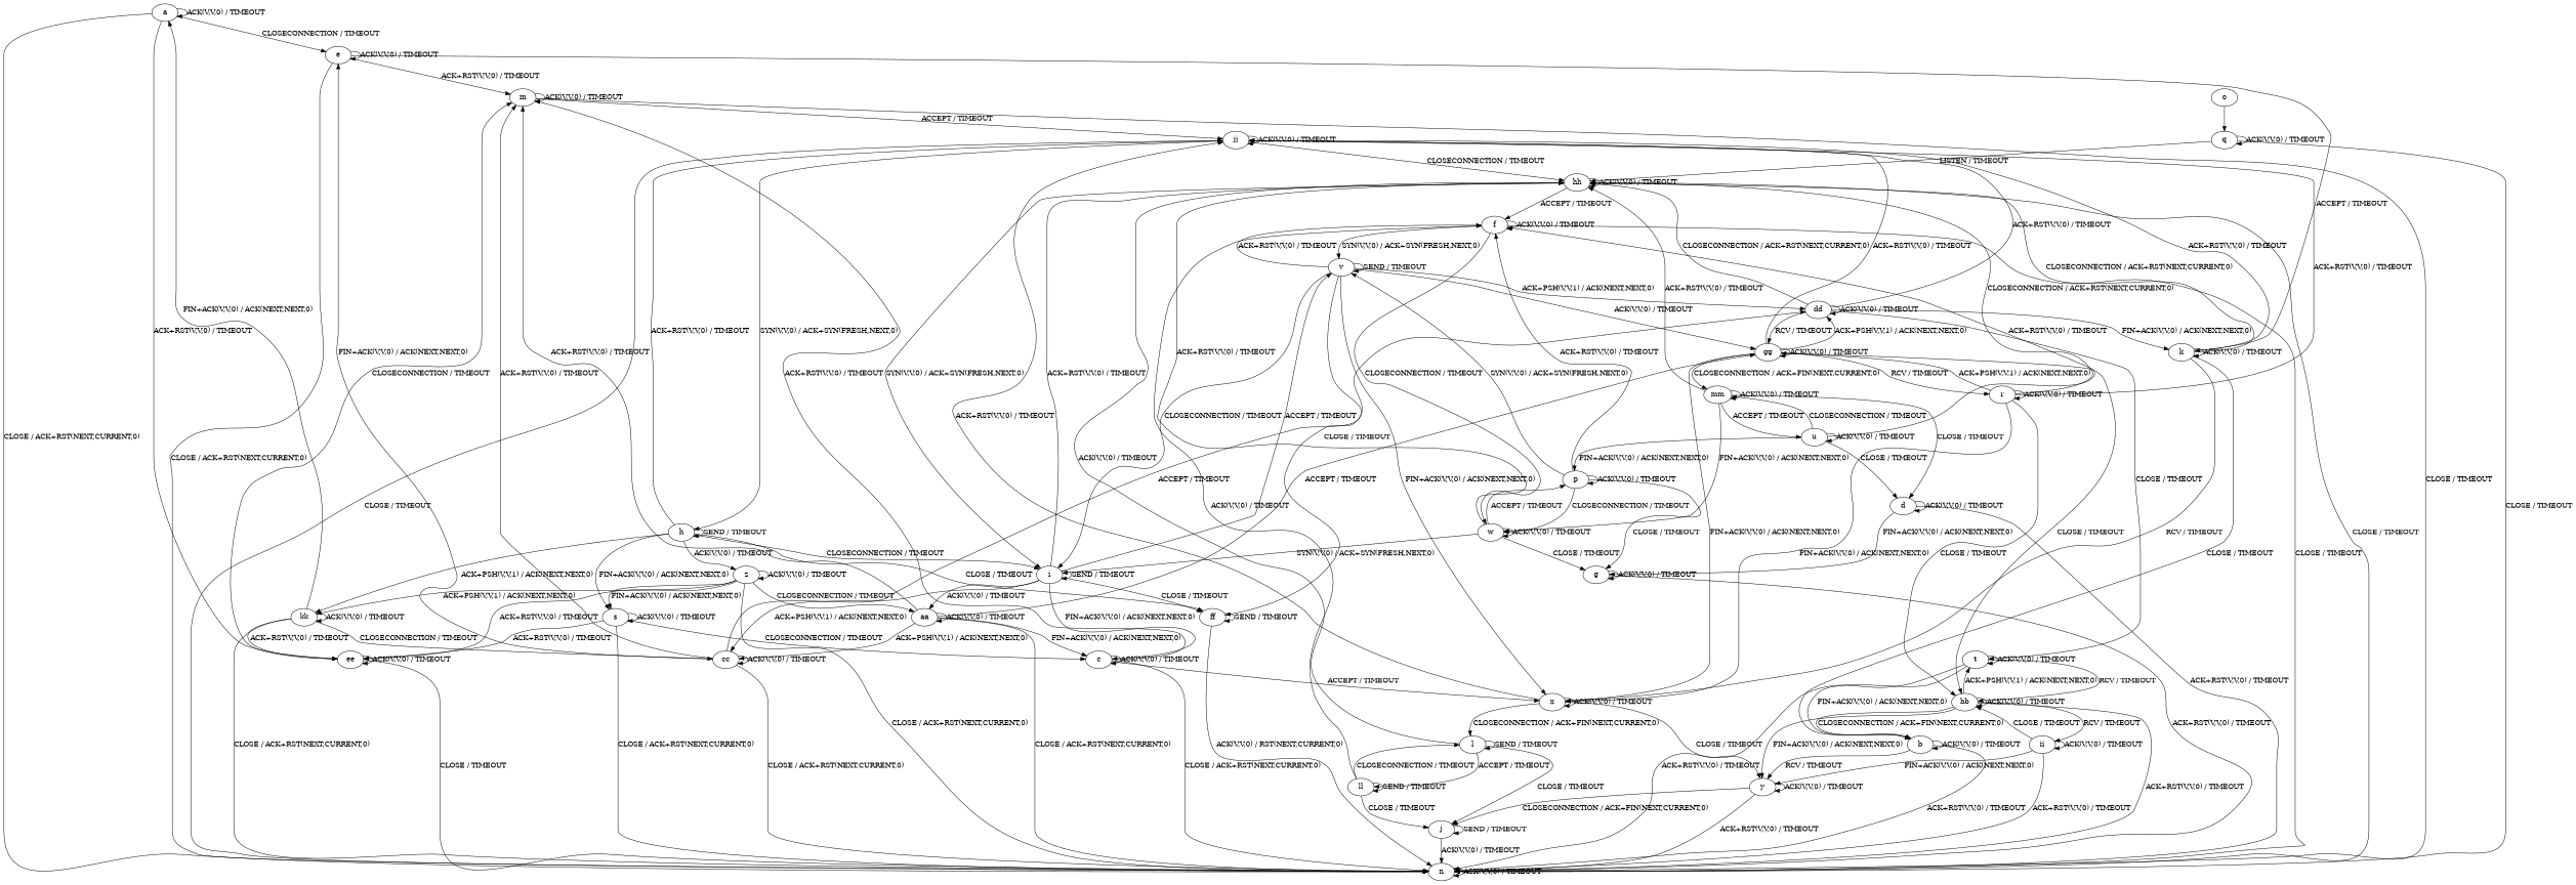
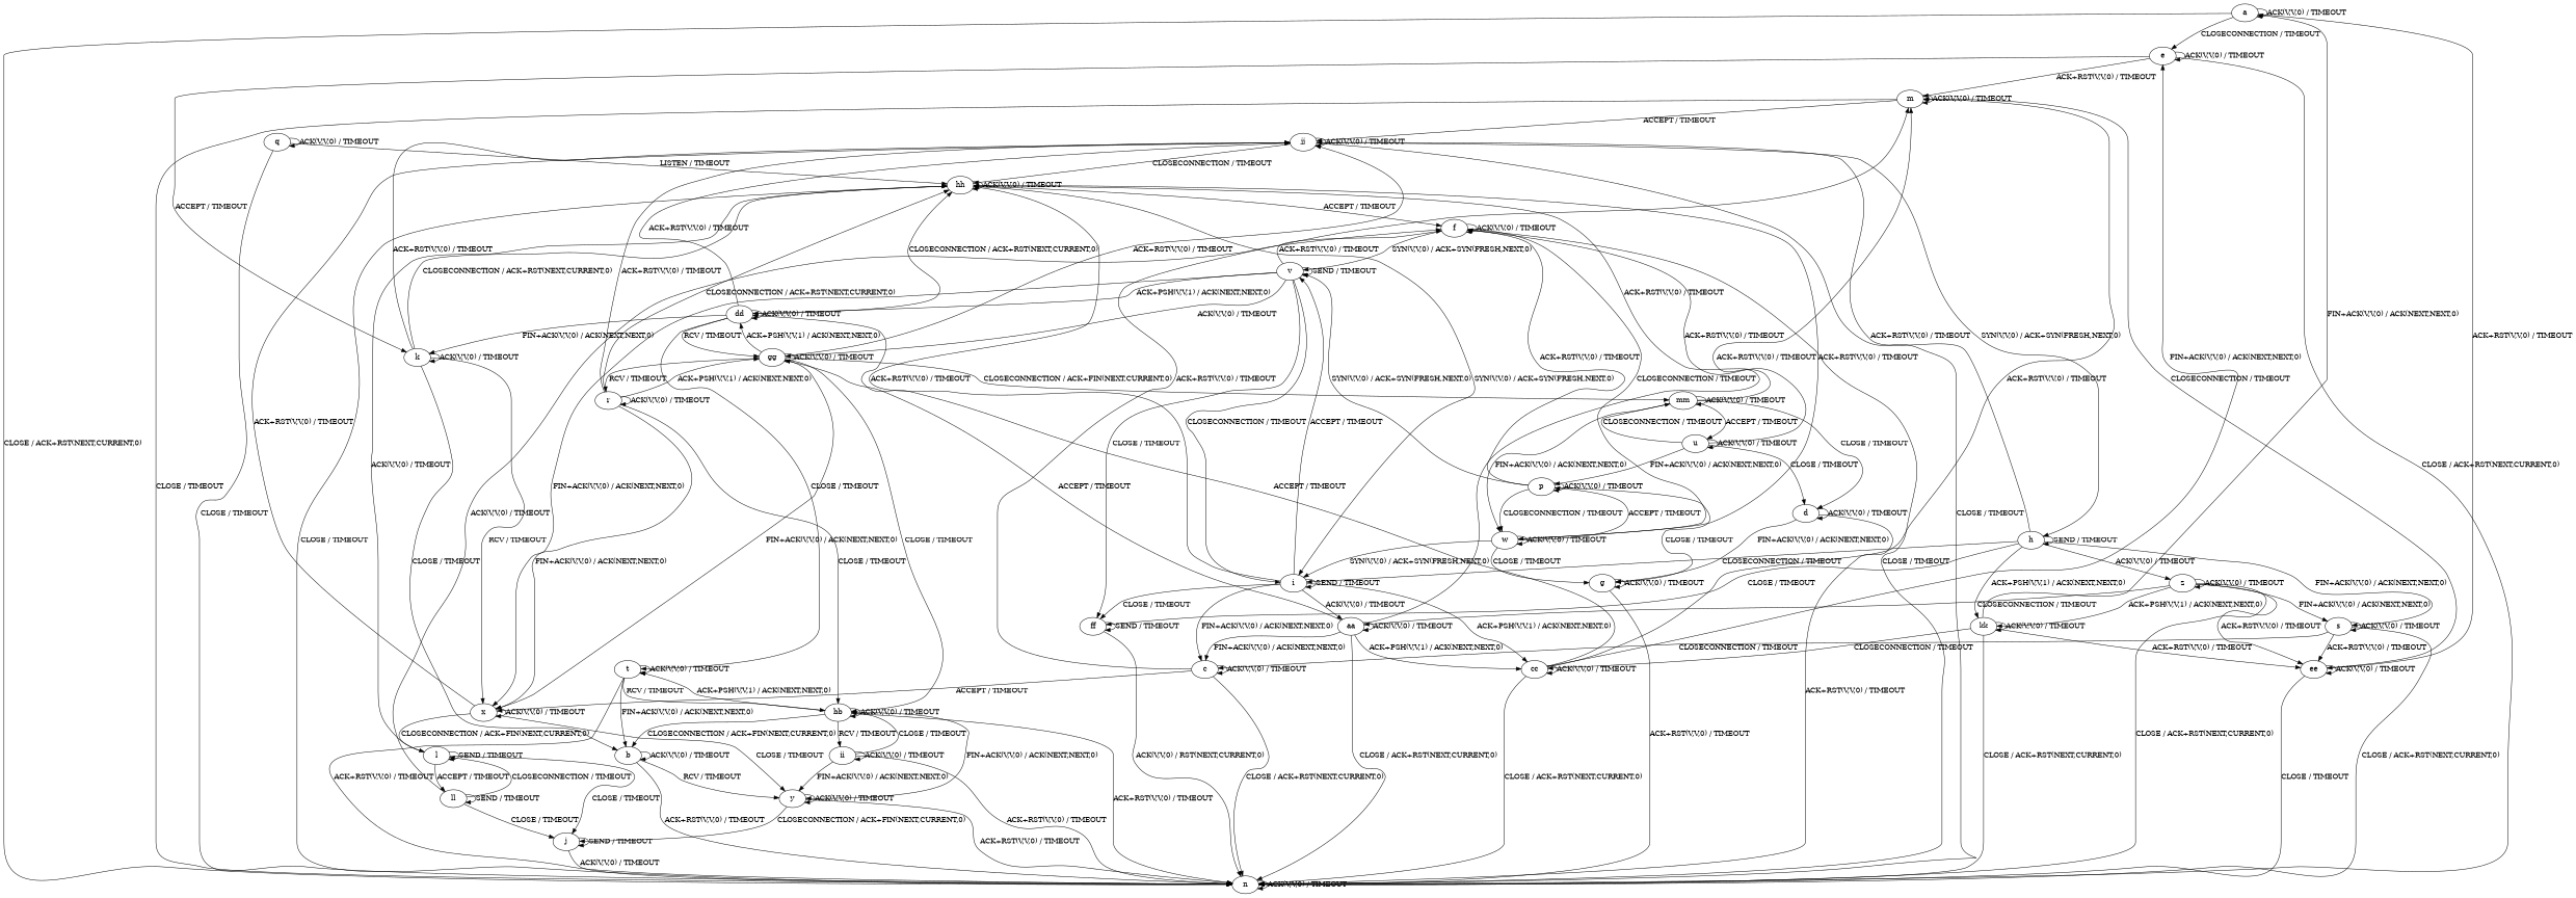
  digraph {
    "Incoming time"=22.126875400543213
    "Outgoing time"=20.094888925552368
    Output="{'States': 39, 'Transitions': 495, 'Filename': '../results/tcp/TCP_Windows8_Server-TCP_Windows8_Server-z3-1.dot'}"
    Reference="{'States': 39, 'Transitions': 495, 'Filename': '../subjects/tcp/TCP_Windows8_Server.dot'}"
    Solver=z3
    Updated="{'States': 39, 'Transitions': 495, 'Filename': '../subjects/tcp/TCP_Windows8_Server.dot'}"
    "f-measure"=1.0
    precision=1.0
    recall=1.0
    a
    e
    n
    ee
    m
    k
    jj
    b
    x
    hh
    y
    j
    c
    l
    h
    ll
    d
    g
    f
    i
    v
    w
    ff
    gg
    dd
    aa
    cc
    r
    bb
    mm
    t
    s
    z
    kk
-   o
    q
    p
    ii
    u
    a -> a [label="ACK(V,V,0) / TIMEOUT"]
    a -> e [label="CLOSECONNECTION / TIMEOUT"]
    a -> n [label="CLOSE / ACK+RST(NEXT,CURRENT,0)"]
    a -> ee [label="ACK+RST(V,V,0) / TIMEOUT"]
    e -> e [label="ACK(V,V,0) / TIMEOUT"]
    e -> n [label="CLOSE / ACK+RST(NEXT,CURRENT,0)"]
    e -> m [label="ACK+RST(V,V,0) / TIMEOUT"]
    e -> k [label="ACCEPT / TIMEOUT"]
    n -> n [label="ACK(V,V,0) / TIMEOUT"]
    ee -> n [label="CLOSE / TIMEOUT"]
    ee -> ee [label="ACK(V,V,0) / TIMEOUT"]
    ee -> m [label="CLOSECONNECTION / TIMEOUT"]
    m -> n [label="CLOSE / TIMEOUT"]
    m -> m [label="ACK(V,V,0) / TIMEOUT"]
    m -> jj [label="ACCEPT / TIMEOUT"]
    k -> k [label="ACK(V,V,0) / TIMEOUT"]
    k -> jj [label="ACK+RST(V,V,0) / TIMEOUT"]
    k -> b [label="CLOSE / TIMEOUT"]
    k -> x [label="RCV / TIMEOUT"]
    k -> hh [label="CLOSECONNECTION / ACK+RST(NEXT,CURRENT,0)"]
    jj -> n [label="CLOSE / TIMEOUT"]
    jj -> jj [label="ACK(V,V,0) / TIMEOUT"]
    jj -> hh [label="CLOSECONNECTION / TIMEOUT"]
    jj -> h [label="SYN(V,V,0) / ACK+SYN(FRESH,NEXT,0)"]
    b -> n [label="ACK+RST(V,V,0) / TIMEOUT"]
    b -> b [label="ACK(V,V,0) / TIMEOUT"]
    b -> y [label="RCV / TIMEOUT"]
    x -> jj [label="ACK+RST(V,V,0) / TIMEOUT"]
    x -> x [label="ACK(V,V,0) / TIMEOUT"]
    x -> y [label="CLOSE / TIMEOUT"]
    x -> l [label="CLOSECONNECTION / ACK+FIN(NEXT,CURRENT,0)"]
    hh -> n [label="CLOSE / TIMEOUT"]
    hh -> hh [label="ACK(V,V,0) / TIMEOUT"]
    hh -> f [label="ACCEPT / TIMEOUT"]
    hh -> i [label="SYN(V,V,0) / ACK+SYN(FRESH,NEXT,0)"]
    y -> n [label="ACK+RST(V,V,0) / TIMEOUT"]
    y -> y [label="ACK(V,V,0) / TIMEOUT"]
    y -> j [label="CLOSECONNECTION / ACK+FIN(NEXT,CURRENT,0)"]
    j -> n [label="ACK(V,V,0) / TIMEOUT"]
    j -> j [label="SEND / TIMEOUT"]
    c -> n [label="CLOSE / ACK+RST(NEXT,CURRENT,0)"]
    c -> m [label="ACK+RST(V,V,0) / TIMEOUT"]
    c -> x [label="ACCEPT / TIMEOUT"]
    c -> c [label="ACK(V,V,0) / TIMEOUT"]
    l -> hh [label="ACK(V,V,0) / TIMEOUT"]
    l -> j [label="CLOSE / TIMEOUT"]
    l -> l [label="SEND / TIMEOUT"]
    l -> ll [label="ACCEPT / TIMEOUT"]
    h -> jj [label="ACK+RST(V,V,0) / TIMEOUT"]
    h -> h [label="SEND / TIMEOUT"]
    h -> i [label="CLOSECONNECTION / TIMEOUT"]
    h -> ff [label="CLOSE / TIMEOUT"]
    h -> s [label="FIN+ACK(V,V,0) / ACK(NEXT,NEXT,0)"]
    h -> z [label="ACK(V,V,0) / TIMEOUT"]
    h -> kk [label="ACK+PSH(V,V,1) / ACK(NEXT,NEXT,0)"]
    ll -> j [label="CLOSE / TIMEOUT"]
    ll -> l [label="CLOSECONNECTION / TIMEOUT"]
    ll -> ll [label="SEND / TIMEOUT"]
    ll -> f [label="ACK(V,V,0) / TIMEOUT"]
    d -> n [label="ACK+RST(V,V,0) / TIMEOUT"]
    d -> d [label="ACK(V,V,0) / TIMEOUT"]
    d -> g [label="FIN+ACK(V,V,0) / ACK(NEXT,NEXT,0)"]
    g -> n [label="ACK+RST(V,V,0) / TIMEOUT"]
    g -> g [label="ACK(V,V,0) / TIMEOUT"]
    f -> n [label="CLOSE / TIMEOUT"]
    f -> f [label="ACK(V,V,0) / TIMEOUT"]
    f -> v [label="SYN(V,V,0) / ACK+SYN(FRESH,NEXT,0)"]
    f -> w [label="CLOSECONNECTION / TIMEOUT"]
    i -> hh [label="ACK+RST(V,V,0) / TIMEOUT"]
    i -> c [label="FIN+ACK(V,V,0) / ACK(NEXT,NEXT,0)"]
    i -> i [label="SEND / TIMEOUT"]
    i -> v [label="ACCEPT / TIMEOUT"]
    i -> ff [label="CLOSE / TIMEOUT"]
    i -> aa [label="ACK(V,V,0) / TIMEOUT"]
    i -> cc [label="ACK+PSH(V,V,1) / ACK(NEXT,NEXT,0)"]
    v -> x [label="FIN+ACK(V,V,0) / ACK(NEXT,NEXT,0)"]
    v -> f [label="ACK+RST(V,V,0) / TIMEOUT"]
    v -> i [label="CLOSECONNECTION / TIMEOUT"]
    v -> v [label="SEND / TIMEOUT"]
    v -> ff [label="CLOSE / TIMEOUT"]
    v -> gg [label="ACK(V,V,0) / TIMEOUT"]
    v -> dd [label="ACK+PSH(V,V,1) / ACK(NEXT,NEXT,0)"]
    w -> hh [label="ACK+RST(V,V,0) / TIMEOUT"]
    w -> g [label="CLOSE / TIMEOUT"]
    w -> i [label="SYN(V,V,0) / ACK+SYN(FRESH,NEXT,0)"]
    w -> w [label="ACK(V,V,0) / TIMEOUT"]
    w -> p [label="ACCEPT / TIMEOUT"]
    ff -> n [label="ACK(V,V,0) / RST(NEXT,CURRENT,0)"]
    ff -> ff [label="SEND / TIMEOUT"]
    gg -> jj [label="ACK+RST(V,V,0) / TIMEOUT"]
    gg -> x [label="FIN+ACK(V,V,0) / ACK(NEXT,NEXT,0)"]
    gg -> gg [label="ACK(V,V,0) / TIMEOUT"]
    gg -> dd [label="ACK+PSH(V,V,1) / ACK(NEXT,NEXT,0)"]
    gg -> r [label="RCV / TIMEOUT"]
    gg -> bb [label="CLOSE / TIMEOUT"]
    gg -> mm [label="CLOSECONNECTION / ACK+FIN(NEXT,CURRENT,0)"]
    dd -> k [label="FIN+ACK(V,V,0) / ACK(NEXT,NEXT,0)"]
    dd -> jj [label="ACK+RST(V,V,0) / TIMEOUT"]
    dd -> hh [label="CLOSECONNECTION / ACK+RST(NEXT,CURRENT,0)"]
    dd -> gg [label="RCV / TIMEOUT"]
    dd -> dd [label="ACK(V,V,0) / TIMEOUT"]
    dd -> t [label="CLOSE / TIMEOUT"]
    aa -> n [label="CLOSE / ACK+RST(NEXT,CURRENT,0)"]
    aa -> m [label="ACK+RST(V,V,0) / TIMEOUT"]
    aa -> c [label="FIN+ACK(V,V,0) / ACK(NEXT,NEXT,0)"]
    aa -> gg [label="ACCEPT / TIMEOUT"]
    aa -> aa [label="ACK(V,V,0) / TIMEOUT"]
    aa -> cc [label="ACK+PSH(V,V,1) / ACK(NEXT,NEXT,0)"]
    cc -> e [label="FIN+ACK(V,V,0) / ACK(NEXT,NEXT,0)"]
    cc -> n [label="CLOSE / ACK+RST(NEXT,CURRENT,0)"]
    cc -> m [label="ACK+RST(V,V,0) / TIMEOUT"]
    cc -> dd [label="ACCEPT / TIMEOUT"]
    cc -> cc [label="ACK(V,V,0) / TIMEOUT"]
    r -> jj [label="ACK+RST(V,V,0) / TIMEOUT"]
    r -> x [label="FIN+ACK(V,V,0) / ACK(NEXT,NEXT,0)"]
    r -> hh [label="CLOSECONNECTION / ACK+RST(NEXT,CURRENT,0)"]
    r -> gg [label="ACK+PSH(V,V,1) / ACK(NEXT,NEXT,0)"]
    r -> r [label="ACK(V,V,0) / TIMEOUT"]
    r -> bb [label="CLOSE / TIMEOUT"]
    bb -> n [label="ACK+RST(V,V,0) / TIMEOUT"]
    bb -> b [label="CLOSECONNECTION / ACK+FIN(NEXT,CURRENT,0)"]
    bb -> y [label="FIN+ACK(V,V,0) / ACK(NEXT,NEXT,0)"]
    bb -> bb [label="ACK(V,V,0) / TIMEOUT"]
    bb -> t [label="ACK+PSH(V,V,1) / ACK(NEXT,NEXT,0)"]
    bb -> ii [label="RCV / TIMEOUT"]
    mm -> hh [label="ACK+RST(V,V,0) / TIMEOUT"]
    mm -> d [label="CLOSE / TIMEOUT"]
    mm -> w [label="FIN+ACK(V,V,0) / ACK(NEXT,NEXT,0)"]
    mm -> mm [label="ACK(V,V,0) / TIMEOUT"]
    mm -> u [label="ACCEPT / TIMEOUT"]
    t -> n [label="ACK+RST(V,V,0) / TIMEOUT"]
    t -> b [label="FIN+ACK(V,V,0) / ACK(NEXT,NEXT,0)"]
    t -> bb [label="RCV / TIMEOUT"]
    t -> t [label="ACK(V,V,0) / TIMEOUT"]
    s -> n [label="CLOSE / ACK+RST(NEXT,CURRENT,0)"]
    s -> ee [label="ACK+RST(V,V,0) / TIMEOUT"]
    s -> c [label="CLOSECONNECTION / TIMEOUT"]
    s -> s [label="ACK(V,V,0) / TIMEOUT"]
    z -> n [label="CLOSE / ACK+RST(NEXT,CURRENT,0)"]
    z -> ee [label="ACK+RST(V,V,0) / TIMEOUT"]
    z -> aa [label="CLOSECONNECTION / TIMEOUT"]
    z -> s [label="FIN+ACK(V,V,0) / ACK(NEXT,NEXT,0)"]
    z -> z [label="ACK(V,V,0) / TIMEOUT"]
    z -> kk [label="ACK+PSH(V,V,1) / ACK(NEXT,NEXT,0)"]
    kk -> a [label="FIN+ACK(V,V,0) / ACK(NEXT,NEXT,0)"]
    kk -> n [label="CLOSE / ACK+RST(NEXT,CURRENT,0)"]
    kk -> ee [label="ACK+RST(V,V,0) / TIMEOUT"]
    kk -> cc [label="CLOSECONNECTION / TIMEOUT"]
    kk -> kk [label="ACK(V,V,0) / TIMEOUT"]
-   o -> q
    q -> n [label="CLOSE / TIMEOUT"]
    q -> hh [label="LISTEN / TIMEOUT"]
    q -> q [label="ACK(V,V,0) / TIMEOUT"]
    p -> g [label="CLOSE / TIMEOUT"]
    p -> f [label="ACK+RST(V,V,0) / TIMEOUT"]
    p -> v [label="SYN(V,V,0) / ACK+SYN(FRESH,NEXT,0)"]
    p -> w [label="CLOSECONNECTION / TIMEOUT"]
    p -> p [label="ACK(V,V,0) / TIMEOUT"]
    ii -> n [label="ACK+RST(V,V,0) / TIMEOUT"]
    ii -> y [label="FIN+ACK(V,V,0) / ACK(NEXT,NEXT,0)"]
    ii -> bb [label="CLOSE / TIMEOUT"]
    ii -> ii [label="ACK(V,V,0) / TIMEOUT"]
    u -> d [label="CLOSE / TIMEOUT"]
    u -> f [label="ACK+RST(V,V,0) / TIMEOUT"]
    u -> mm [label="CLOSECONNECTION / TIMEOUT"]
    u -> p [label="FIN+ACK(V,V,0) / ACK(NEXT,NEXT,0)"]
    u -> u [label="ACK(V,V,0) / TIMEOUT"]
  }
